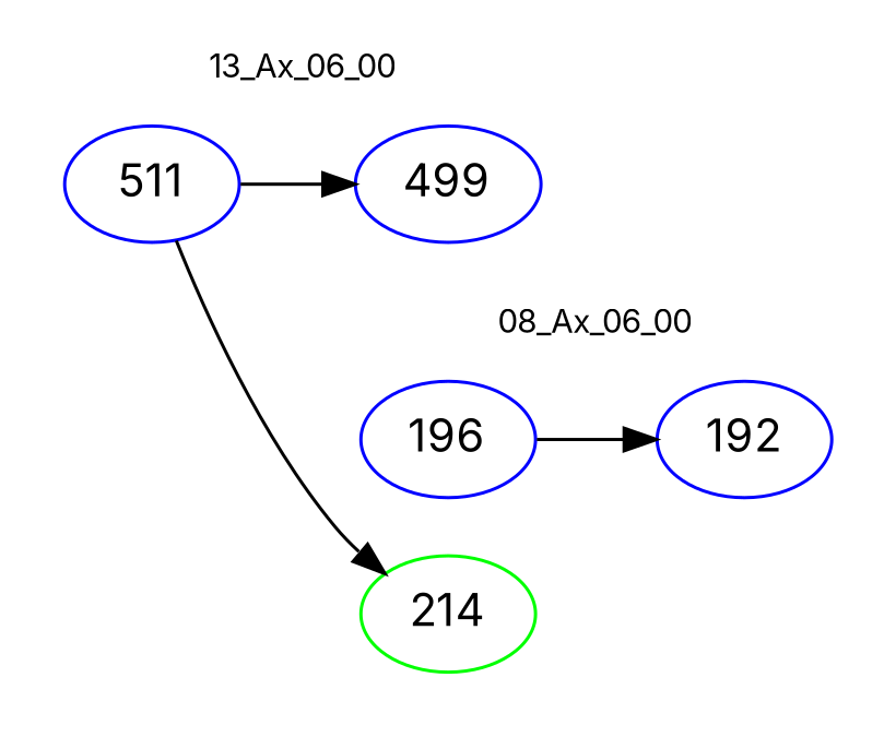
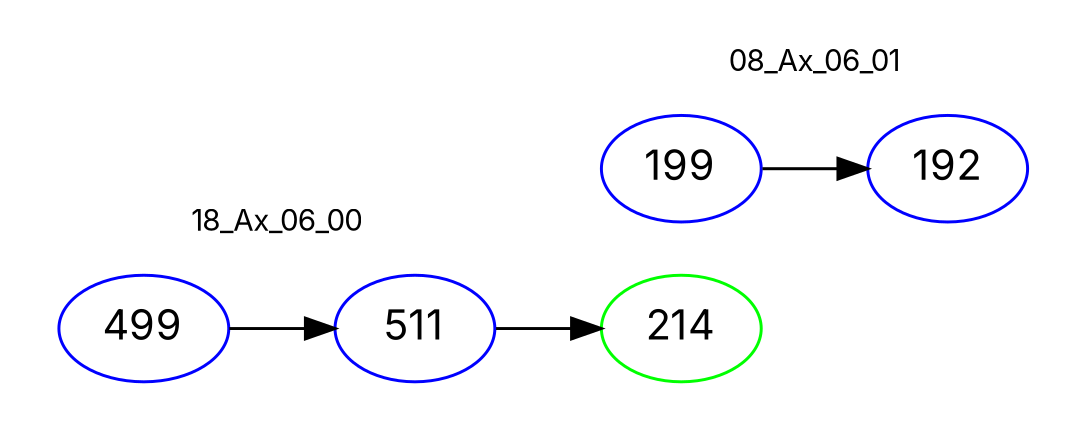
  digraph {
    fontname=Inter
    rankdir=LR
    node [color=blue fontname=Inter]
    edge [color=black fontname=Inter]
    n1 [label=511]
    n2 [label=499]
-   n3 [label=196]
+   n3 [label=199]
    n4 [label=192]
    n5 [color=green label=214]
    subgraph cluster_1 {
      color=white
      fontsize=10
-     label="13_Ax_06_00"
+     label="18_Ax_06_00"
      n1
      n2
    }
    subgraph cluster_2 {
      color=white
      fontsize=10
-     label="08_Ax_06_00"
+     label="08_Ax_06_01"
      n3
      n4
      n5
    }
-   n1 -> n2
+   n2 -> n1
    n1 -> n5
    n3 -> n4
  }
